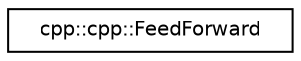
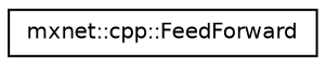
  digraph {
    rankdir=TB
-   n1 [color=black fillcolor=white fontname=Helvetica fontsize=10 height=0.2 label="cpp::cpp::FeedForward" shape=record style=filled width=0.4]
+   n1 [color=black fillcolor=white fontname=Helvetica fontsize=10 height=0.2 label="mxnet::cpp::FeedForward" shape=record style=filled width=0.4]
  }
